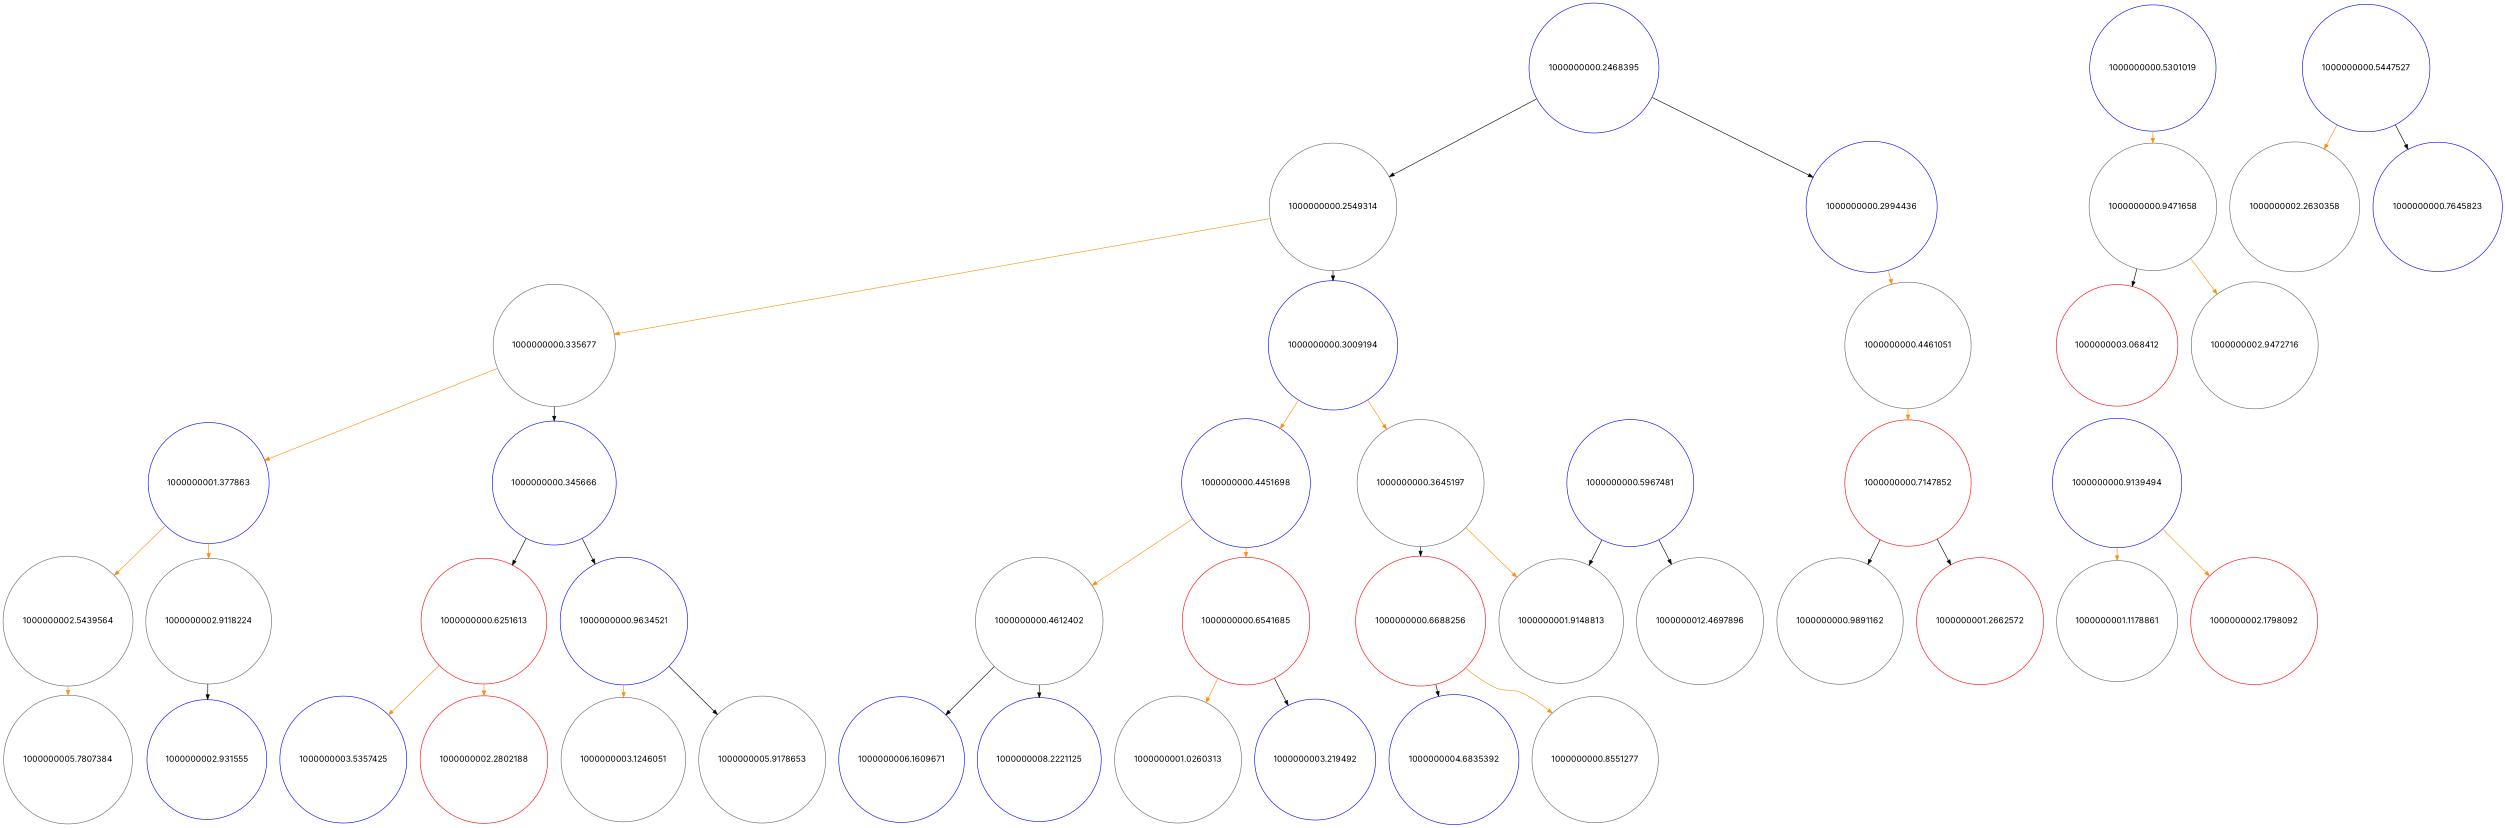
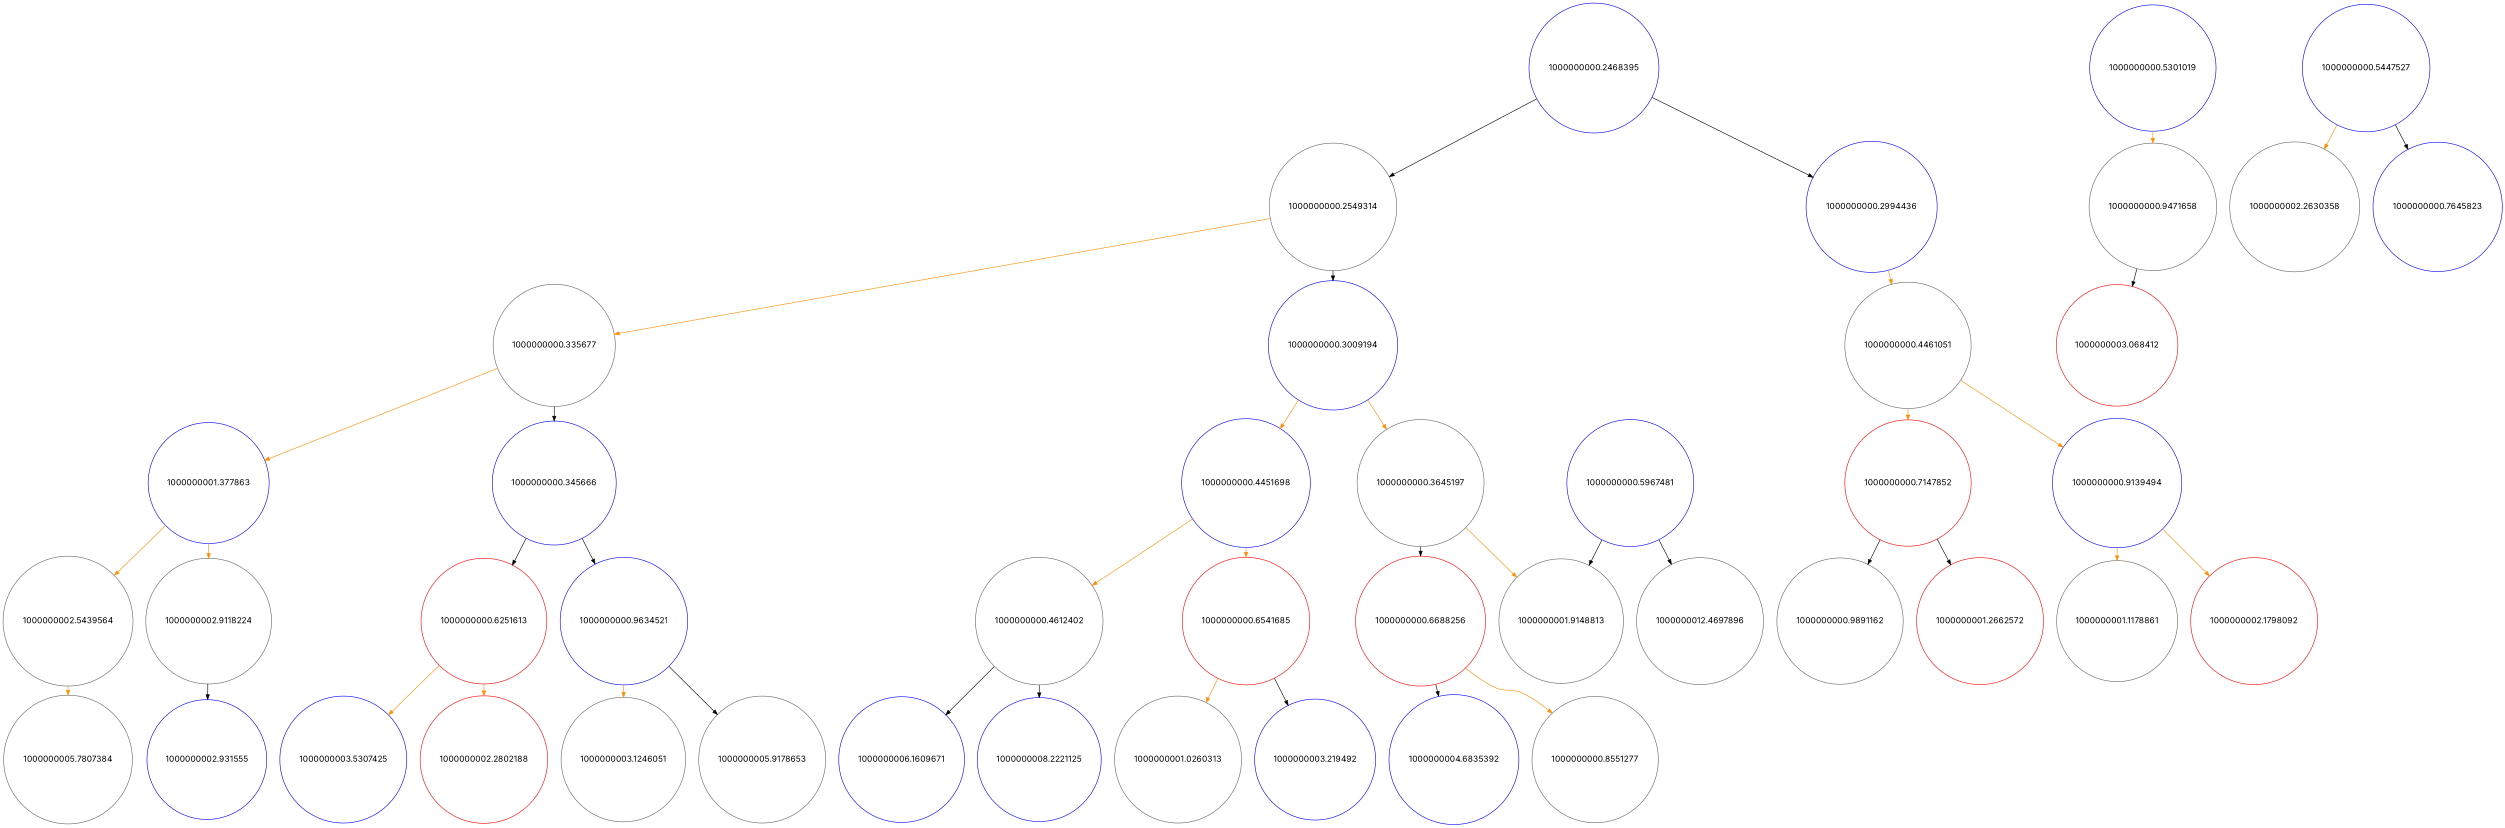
  digraph {
    fontname=Inter
    nodesep=0.3
    ranksep=0.2
    node [color=gray40 fontname=Inter shape=circle]
    edge [arrowsize=0.8 color=darkorange fontname=Inter]
    n1 [color=blue label=1000000000.2468395]
    n2 [label=1000000000.2549314]
    n3 [color=blue label=1000000000.2994436]
    n4 [color=blue label=1000000000.3009194]
    n5 [label=1000000000.335677]
    n6 [label=1000000000.4461051]
    n7 [color=blue label=1000000000.4451698]
    n8 [label=1000000000.3645197]
    n9 [color=blue label=1000000000.345666]
    n10 [color=blue label=1000000001.377863]
    n11 [color=blue label=1000000000.5301019]
    n12 [label=1000000000.9471658]
    n13 [color=blue label=1000000000.9139494]
    n14 [color=red label=1000000000.7147852]
    n15 [color=red label=1000000000.6541685]
    n16 [label=1000000000.4612402]
    n17 [color=red label=1000000000.6688256]
    n18 [label=1000000001.9148813]
    n19 [color=blue label=1000000000.9634521]
    n20 [color=red label=1000000000.6251613]
    n21 [label=1000000002.9118224]
    n22 [label=1000000002.5439564]
    n23 [color=blue label=1000000000.5447527]
    n24 [label=1000000002.2630358]
    n25 [color=blue label=1000000000.7645823]
    n26 [color=red label=1000000003.068412]
-   n27 [label=1000000002.9472716]
    n28 [color=red label=1000000002.1798092]
    n29 [label=1000000001.1178861]
    n30 [color=red label=1000000001.2662572]
    n31 [label=1000000000.9891162]
    n32 [label=1000000001.0260313]
    n33 [color=blue label=1000000003.219492]
    n34 [color=blue label=1000000006.1609671]
    n35 [color=blue label=1000000008.2221125]
    n36 [color=blue label=1000000004.6835392]
    n37 [label=1000000000.8551277]
    n38 [color=blue label=1000000000.5967481]
    n39 [label=1000000012.4697896]
    n40 [label=1000000003.1246051]
    n41 [label=1000000005.9178653]
-   n42 [color=blue label=1000000003.5357425]
+   n42 [color=blue label=1000000003.5307425]
    n43 [color=red label=1000000002.2802188]
    n44 [color=blue label=1000000002.931555]
    n45 [label=1000000005.7807384]
    n1 -> n2 [color=black side=left]
    n1 -> n3 [color=black]
    n2 -> n4 [color=black side=left]
    n2 -> n5
    n3 -> n6
    n4 -> n7 [side=left]
    n4 -> n8
    n5 -> n9 [color=black side=left]
    n5 -> n10
+   n6 -> n13 [side=left]
    n6 -> n14
    n7 -> n15 [side=left]
    n7 -> n16
    n8 -> n17 [color=black side=left]
    n8 -> n18
    n9 -> n19 [color=black side=left]
    n9 -> n20 [color=black]
    n10 -> n21 [side=left]
    n10 -> n22
    n11 -> n12
    n12 -> n26 [color=black side=left]
-   n12 -> n27
    n13 -> n28 [side=left]
    n13 -> n29
    n14 -> n30 [color=black side=left]
    n14 -> n31 [color=black]
    n15 -> n32 [side=left]
    n15 -> n33 [color=black]
    n16 -> n34 [color=black side=left]
    n16 -> n35 [color=black]
    n17 -> n36 [color=black side=left]
    n17 -> n37
    n19 -> n40 [side=left]
    n19 -> n41 [color=black]
    n20 -> n42 [side=left]
    n20 -> n43
    n21 -> n44 [color=black]
    n22 -> n45 [side=left]
    n23 -> n24 [side=left]
    n23 -> n25 [color=black]
    n38 -> n18 [color=black side=left]
    n38 -> n39 [color=black]
  }
